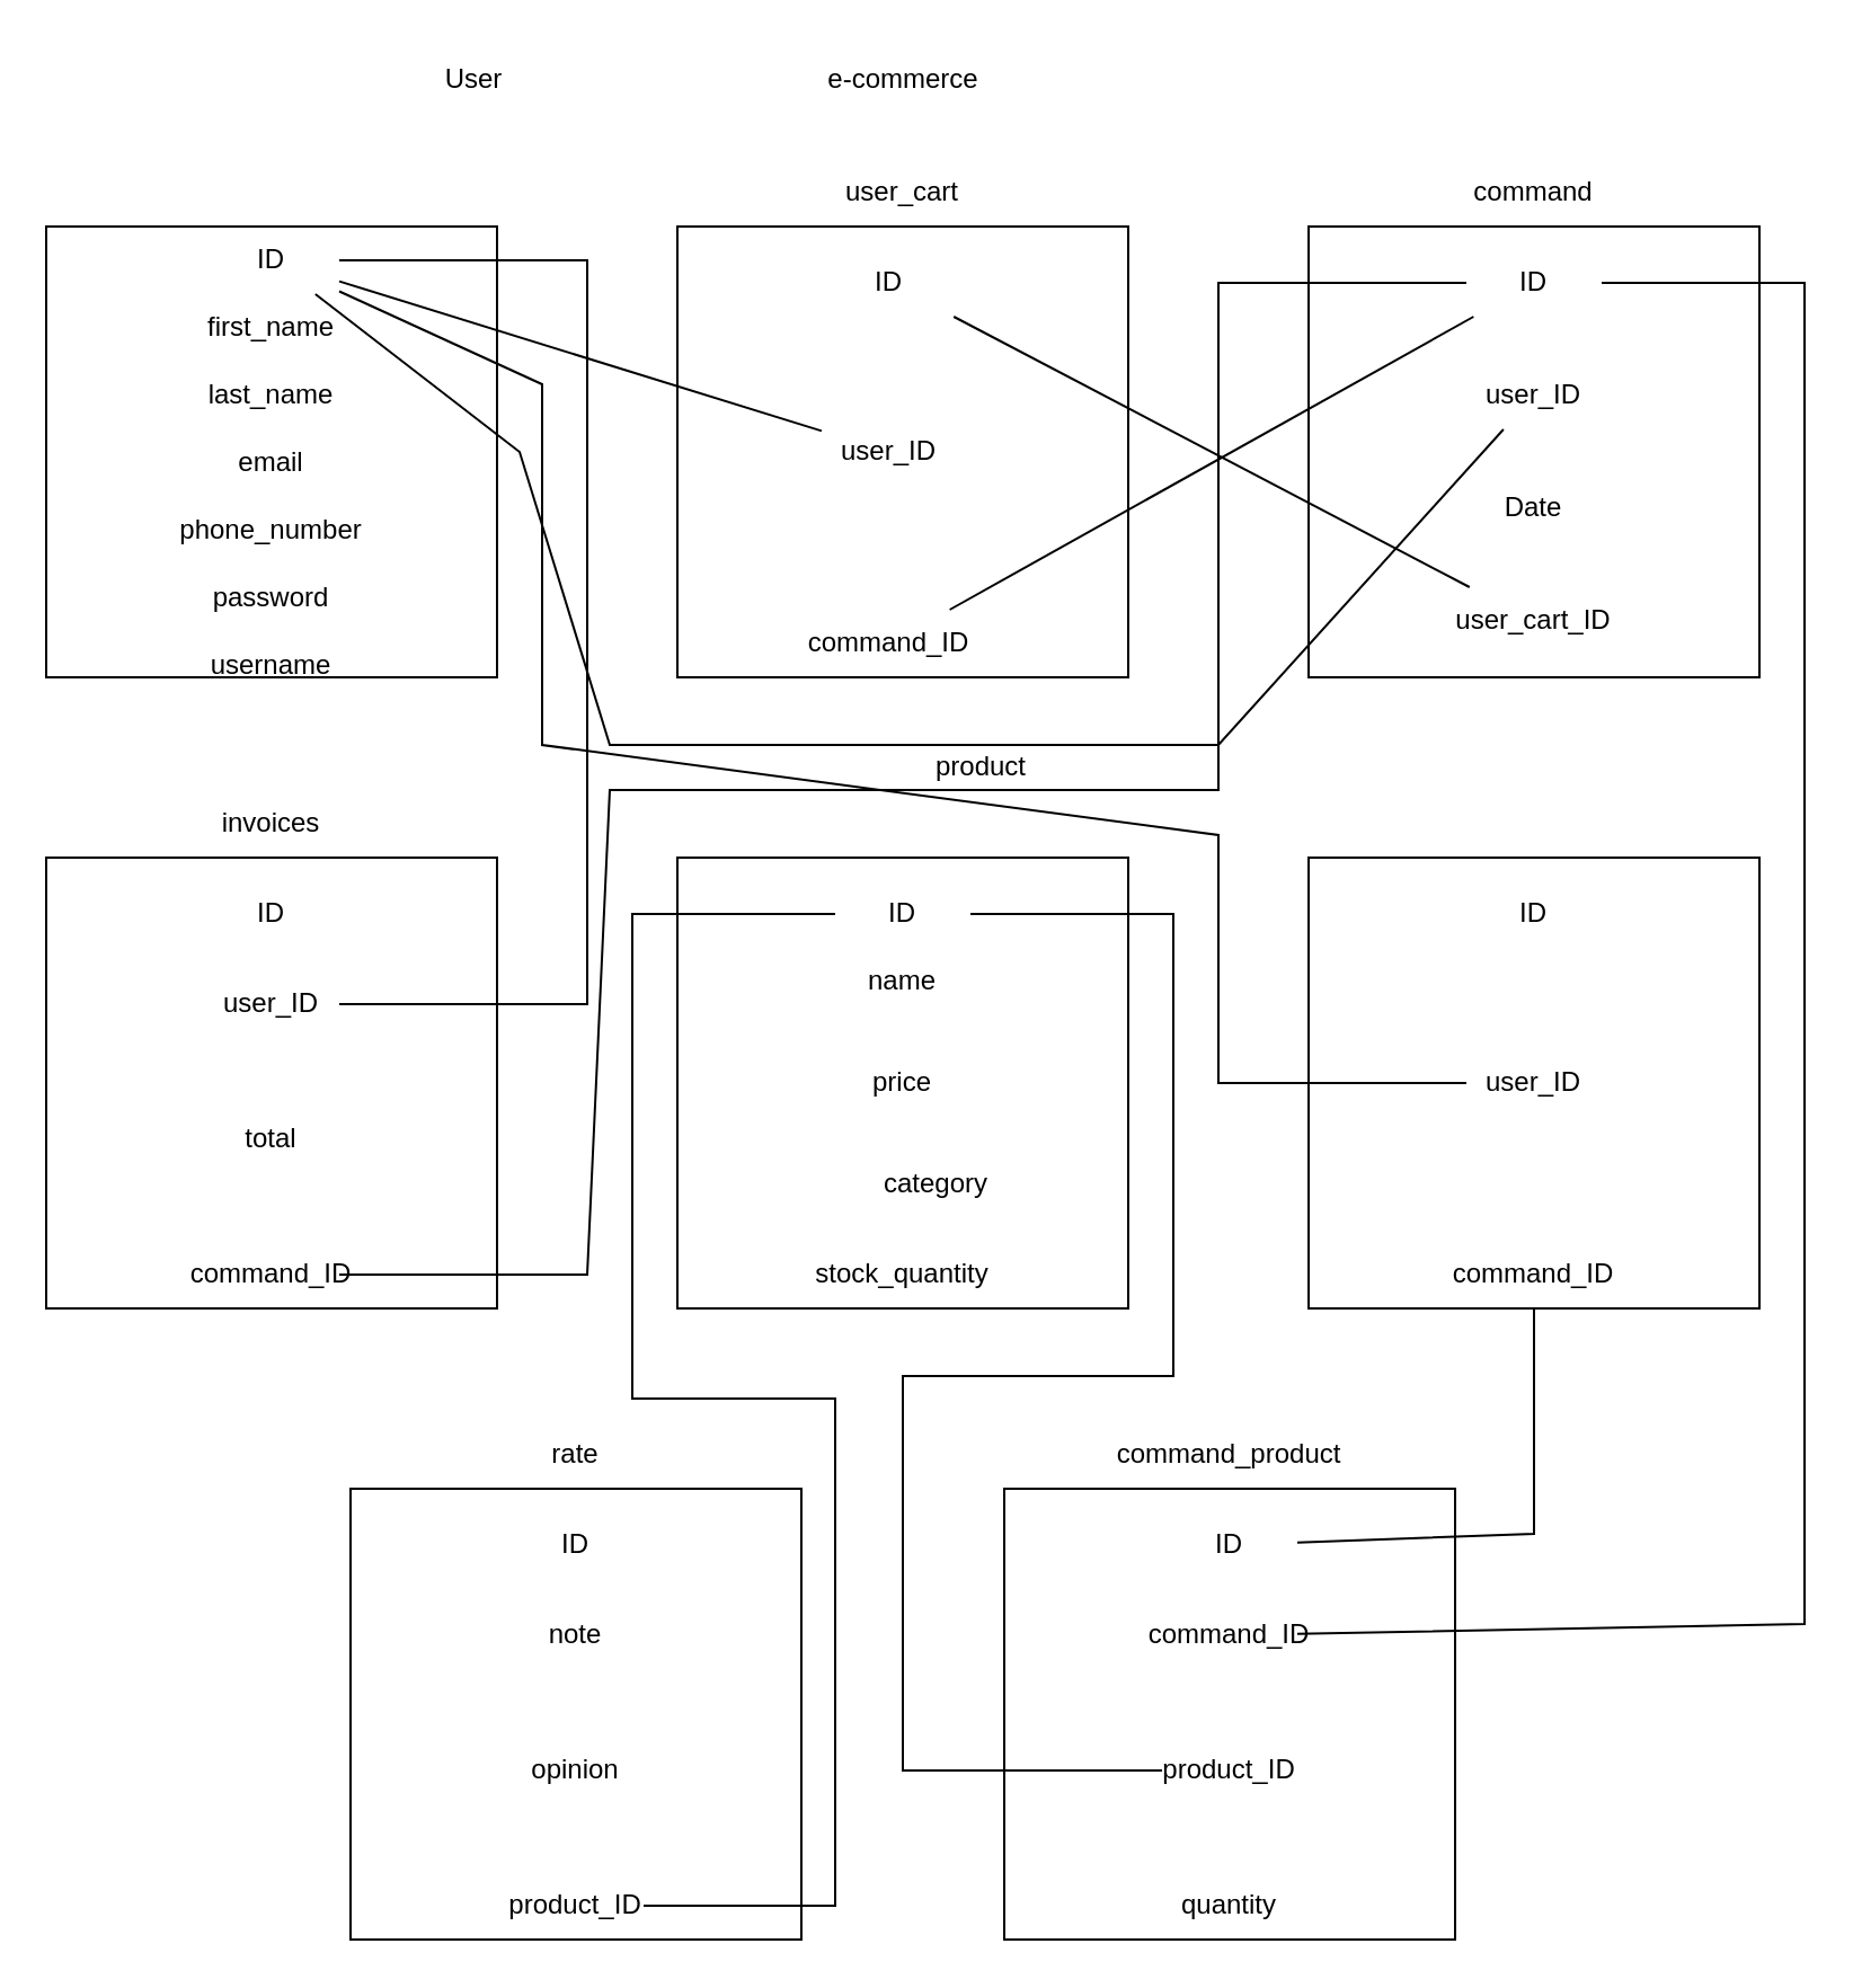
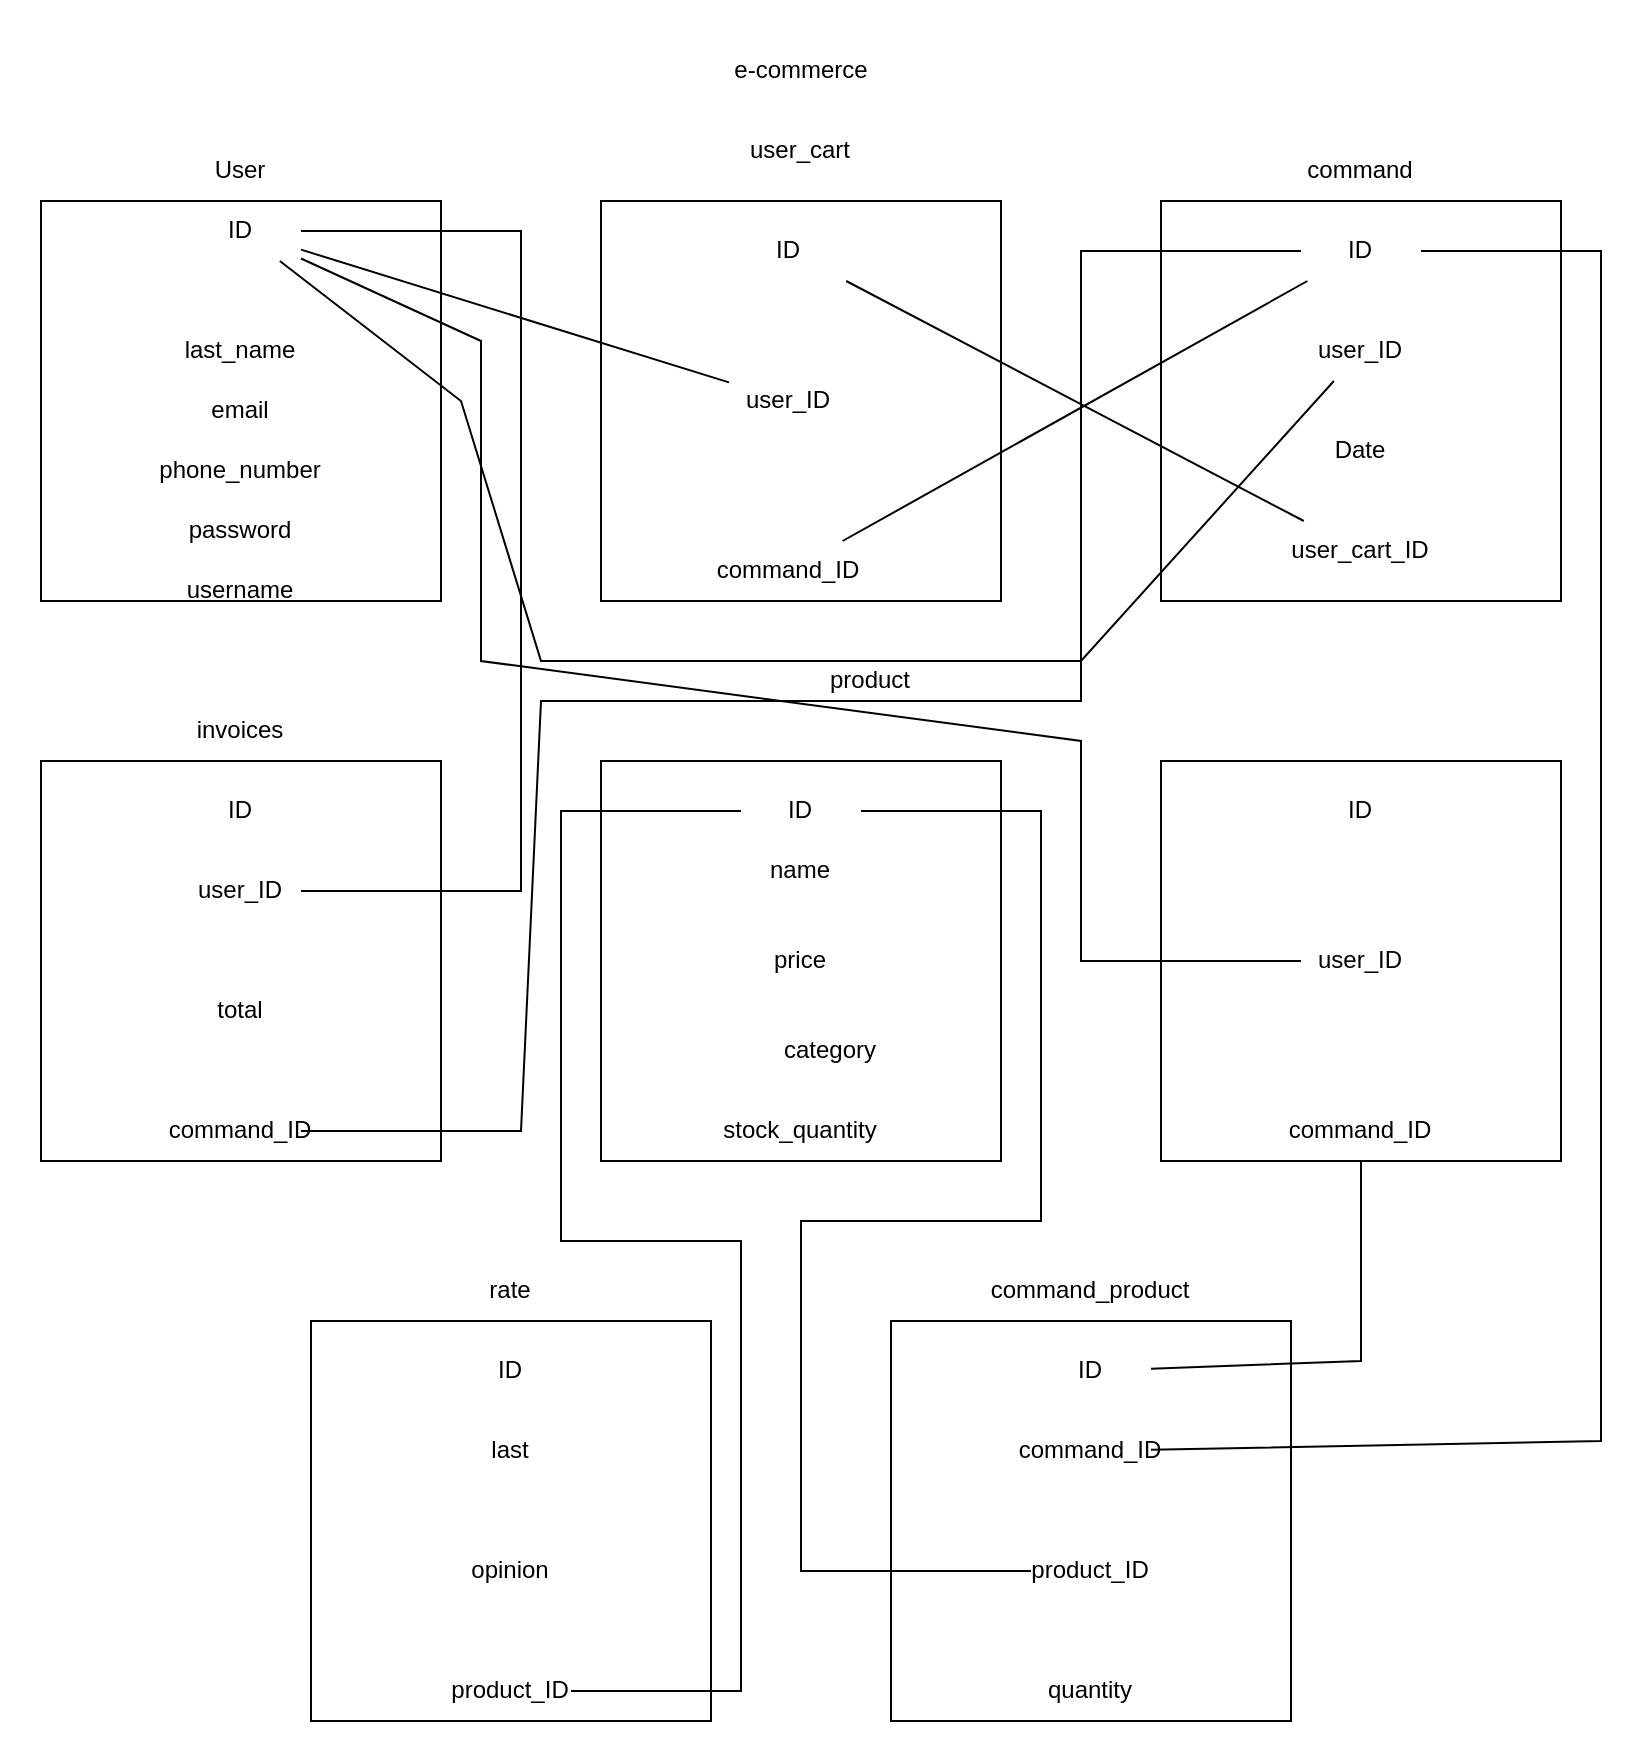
  <mxCell id="0" />
  <mxCell id="1" parent="0" />
  <mxCell id="2" value="" style="whiteSpace=wrap;html=1;aspect=fixed;" parent="1" vertex="1"><mxGeometry x="20" y="100" width="200" height="200" as="geometry" /></mxCell>
  <mxCell id="3" value="e-commerce" style="text;html=1;align=center;verticalAlign=middle;resizable=0;points=[];autosize=1;strokeColor=none;fillColor=none;" parent="1" vertex="1"><mxGeometry x="355" width="90" height="30" as="geometry" y="20" /></mxCell>
- <mxCell id="4" value="User" style="text;html=1;align=center;verticalAlign=middle;whiteSpace=wrap;rounded=0;" vertex="1" parent="1"><mxGeometry x="180" y="20" width="60" height="30" as="geometry" /></mxCell>
+ <mxCell id="4" value="User" style="text;html=1;align=center;verticalAlign=middle;whiteSpace=wrap;rounded=0;" vertex="1" parent="1"><mxGeometry x="90" y="70" width="60" height="30" as="geometry" /></mxCell>
  <mxCell id="5" value="" style="whiteSpace=wrap;html=1;aspect=fixed;" vertex="1" parent="1"><mxGeometry x="300" y="100" width="200" height="200" as="geometry" /></mxCell>
  <mxCell id="6" value="" style="whiteSpace=wrap;html=1;aspect=fixed;" vertex="1" parent="1"><mxGeometry x="580" y="100" width="200" height="200" as="geometry" /></mxCell>
- <mxCell id="7" value="user_cart" style="text;html=1;align=center;verticalAlign=middle;whiteSpace=wrap;rounded=0;" vertex="1" parent="1"><mxGeometry x="370" y="70" width="60" height="30" as="geometry" /></mxCell>
+ <mxCell id="7" value="user_cart" style="text;html=1;align=center;verticalAlign=middle;whiteSpace=wrap;rounded=0;" vertex="1" parent="1"><mxGeometry x="370" y="60" width="60" height="30" as="geometry" /></mxCell>
  <mxCell id="8" value="command" style="text;html=1;align=center;verticalAlign=middle;whiteSpace=wrap;rounded=0;" vertex="1" parent="1"><mxGeometry x="650" y="70" width="60" height="30" as="geometry" /></mxCell>
  <mxCell id="9" value="" style="whiteSpace=wrap;html=1;aspect=fixed;" vertex="1" parent="1"><mxGeometry x="20" y="380" width="200" height="200" as="geometry" /></mxCell>
  <mxCell id="10" value="invoices" style="text;html=1;align=center;verticalAlign=middle;whiteSpace=wrap;rounded=0;" vertex="1" parent="1"><mxGeometry x="90" y="350" width="60" height="30" as="geometry" /></mxCell>
  <mxCell id="11" value="" style="whiteSpace=wrap;html=1;aspect=fixed;" vertex="1" parent="1"><mxGeometry x="300" y="380" width="200" height="200" as="geometry" /></mxCell>
  <mxCell id="12" value="product" style="text;html=1;align=center;verticalAlign=middle;whiteSpace=wrap;rounded=0;" vertex="1" parent="1"><mxGeometry x="405" y="325" width="60" height="30" as="geometry" /></mxCell>
  <mxCell id="13" value="" style="whiteSpace=wrap;html=1;aspect=fixed;" vertex="1" parent="1"><mxGeometry x="580" y="380" width="200" height="200" as="geometry" /></mxCell>
  <mxCell id="14" value="" style="whiteSpace=wrap;html=1;aspect=fixed;" vertex="1" parent="1"><mxGeometry x="155" y="660" width="200" height="200" as="geometry" /></mxCell>
  <mxCell id="15" value="rate" style="text;html=1;align=center;verticalAlign=middle;whiteSpace=wrap;rounded=0;" vertex="1" parent="1"><mxGeometry x="225" y="630" width="60" height="30" as="geometry" /></mxCell>
  <mxCell id="16" value="ID&lt;span style=&quot;color: rgba(0, 0, 0, 0); font-family: monospace; font-size: 0px; text-align: start; text-wrap-mode: nowrap;&quot;&gt;%3CmxGraphModel%3E%3Croot%3E%3CmxCell%20id%3D%220%22%2F%3E%3CmxCell%20id%3D%221%22%20parent%3D%220%22%2F%3E%3CmxCell%20id%3D%222%22%20value%3D%22%22%20style%3D%22whiteSpace%3Dwrap%3Bhtml%3D1%3Baspect%3Dfixed%3B%22%20vertex%3D%221%22%20parent%3D%221%22%3E%3CmxGeometry%20x%3D%22314%22%20y%3D%22360%22%20width%3D%22200%22%20height%3D%22200%22%20as%3D%22geometry%22%2F%3E%3C%2FmxCell%3E%3C%2Froot%3E%3C%2FmxGraphModel%3E&lt;/span&gt;" style="text;html=1;align=center;verticalAlign=middle;whiteSpace=wrap;rounded=0;" vertex="1" parent="1"><mxGeometry x="650" y="110" width="60" height="30" as="geometry" /></mxCell>
  <mxCell id="17" value="user_ID" style="text;html=1;align=center;verticalAlign=middle;whiteSpace=wrap;rounded=0;" vertex="1" parent="1"><mxGeometry x="650" y="160" width="60" height="30" as="geometry" /></mxCell>
  <mxCell id="18" value="Date" style="text;html=1;align=center;verticalAlign=middle;whiteSpace=wrap;rounded=0;" vertex="1" parent="1"><mxGeometry x="650" y="210" width="60" height="30" as="geometry" /></mxCell>
  <mxCell id="19" value="user_cart_ID" style="text;html=1;align=center;verticalAlign=middle;whiteSpace=wrap;rounded=0;" vertex="1" parent="1"><mxGeometry x="650" y="260" width="60" height="30" as="geometry" /></mxCell>
  <mxCell id="20" value="ID" style="text;html=1;align=center;verticalAlign=middle;whiteSpace=wrap;rounded=0;" vertex="1" parent="1"><mxGeometry x="364" y="110" width="60" height="30" as="geometry" /></mxCell>
  <mxCell id="21" value="user_ID" style="text;html=1;align=center;verticalAlign=middle;whiteSpace=wrap;rounded=0;" vertex="1" parent="1"><mxGeometry x="90" y="430" width="60" height="30" as="geometry" /></mxCell>
  <mxCell id="22" value="ID" style="text;html=1;align=center;verticalAlign=middle;whiteSpace=wrap;rounded=0;" vertex="1" parent="1"><mxGeometry x="90" y="390" width="60" height="30" as="geometry" /></mxCell>
  <mxCell id="23" value="total" style="text;html=1;align=center;verticalAlign=middle;whiteSpace=wrap;rounded=0;" vertex="1" parent="1"><mxGeometry x="90" y="490" width="60" height="30" as="geometry" /></mxCell>
  <mxCell id="24" value="command_ID" style="text;html=1;align=center;verticalAlign=middle;whiteSpace=wrap;rounded=0;" vertex="1" parent="1"><mxGeometry x="90" y="550" width="60" height="30" as="geometry" /></mxCell>
  <mxCell id="25" value="ID" style="text;html=1;align=center;verticalAlign=middle;whiteSpace=wrap;rounded=0;" vertex="1" parent="1"><mxGeometry x="650" y="390" width="60" height="30" as="geometry" /></mxCell>
  <mxCell id="26" value="user_ID" style="text;html=1;align=center;verticalAlign=middle;whiteSpace=wrap;rounded=0;" vertex="1" parent="1"><mxGeometry x="650" y="465" width="60" height="30" as="geometry" /></mxCell>
  <mxCell id="27" value="command_ID" style="text;html=1;align=center;verticalAlign=middle;whiteSpace=wrap;rounded=0;" vertex="1" parent="1"><mxGeometry x="650" y="550" width="60" height="30" as="geometry" /></mxCell>
  <mxCell id="28" value="ID" style="text;html=1;align=center;verticalAlign=middle;whiteSpace=wrap;rounded=0;" vertex="1" parent="1"><mxGeometry x="370" y="390" width="60" height="30" as="geometry" /></mxCell>
  <mxCell id="29" value="name" style="text;html=1;align=center;verticalAlign=middle;whiteSpace=wrap;rounded=0;" vertex="1" parent="1"><mxGeometry x="370" y="420" width="60" height="30" as="geometry" /></mxCell>
  <mxCell id="30" value="price" style="text;html=1;align=center;verticalAlign=middle;whiteSpace=wrap;rounded=0;" vertex="1" parent="1"><mxGeometry x="370" y="465" width="60" height="30" as="geometry" /></mxCell>
  <mxCell id="31" value="category" style="text;html=1;align=center;verticalAlign=middle;whiteSpace=wrap;rounded=0;" vertex="1" parent="1"><mxGeometry x="385" y="510" width="60" height="30" as="geometry" /></mxCell>
  <mxCell id="32" value="stock_quantity" style="text;html=1;align=center;verticalAlign=middle;whiteSpace=wrap;rounded=0;" vertex="1" parent="1"><mxGeometry x="370" y="550" width="60" height="30" as="geometry" /></mxCell>
  <mxCell id="33" value="ID" style="text;html=1;align=center;verticalAlign=middle;whiteSpace=wrap;rounded=0;" vertex="1" parent="1"><mxGeometry x="225" y="670" width="60" height="30" as="geometry" /></mxCell>
- <mxCell id="34" value="note" style="text;html=1;align=center;verticalAlign=middle;whiteSpace=wrap;rounded=0;" vertex="1" parent="1"><mxGeometry x="225" y="710" width="60" height="30" as="geometry" /></mxCell>
+ <mxCell id="34" value="last" style="text;html=1;align=center;verticalAlign=middle;whiteSpace=wrap;rounded=0;" vertex="1" parent="1"><mxGeometry x="225" y="710" width="60" height="30" as="geometry" /></mxCell>
  <mxCell id="35" value="opinion" style="text;html=1;align=center;verticalAlign=middle;whiteSpace=wrap;rounded=0;" vertex="1" parent="1"><mxGeometry x="225" y="770" width="60" height="30" as="geometry" /></mxCell>
  <mxCell id="36" value="product_ID" style="text;html=1;align=center;verticalAlign=middle;whiteSpace=wrap;rounded=0;" vertex="1" parent="1"><mxGeometry x="225" y="830" width="60" height="30" as="geometry" /></mxCell>
  <mxCell id="37" value="ID" style="text;html=1;align=center;verticalAlign=middle;whiteSpace=wrap;rounded=0;" vertex="1" parent="1"><mxGeometry x="90" y="100" width="60" height="30" as="geometry" /></mxCell>
- <mxCell id="38" value="first_name" style="text;html=1;align=center;verticalAlign=middle;whiteSpace=wrap;rounded=0;" vertex="1" parent="1"><mxGeometry x="90" y="130" width="60" height="30" as="geometry" /></mxCell>
  <mxCell id="39" value="last_name" style="text;html=1;align=center;verticalAlign=middle;whiteSpace=wrap;rounded=0;" vertex="1" parent="1"><mxGeometry x="90" y="160" width="60" height="30" as="geometry" /></mxCell>
  <mxCell id="40" value="email" style="text;html=1;align=center;verticalAlign=middle;whiteSpace=wrap;rounded=0;" vertex="1" parent="1"><mxGeometry x="90" y="190" width="60" height="30" as="geometry" /></mxCell>
  <mxCell id="41" value="phone_number" style="text;html=1;align=center;verticalAlign=middle;whiteSpace=wrap;rounded=0;" vertex="1" parent="1"><mxGeometry x="90" y="220" width="60" height="30" as="geometry" /></mxCell>
  <mxCell id="42" value="password" style="text;html=1;align=center;verticalAlign=middle;whiteSpace=wrap;rounded=0;" vertex="1" parent="1"><mxGeometry x="90" y="250" width="60" height="30" as="geometry" /></mxCell>
  <mxCell id="43" value="username" style="text;html=1;align=center;verticalAlign=middle;whiteSpace=wrap;rounded=0;" vertex="1" parent="1"><mxGeometry x="90" y="280" width="60" height="30" as="geometry" /></mxCell>
  <mxCell id="44" value="user_ID" style="text;html=1;align=center;verticalAlign=middle;whiteSpace=wrap;rounded=0;" vertex="1" parent="1"><mxGeometry x="364" y="185" width="60" height="30" as="geometry" /></mxCell>
  <mxCell id="45" value="command_ID" style="text;html=1;align=center;verticalAlign=middle;whiteSpace=wrap;rounded=0;" vertex="1" parent="1"><mxGeometry x="364" y="270" width="60" height="30" as="geometry" /></mxCell>
  <mxCell id="46" value="" style="endArrow=none;html=1;rounded=0;" edge="1" parent="1" source="37" target="44"><mxGeometry width="50" height="50" relative="1" as="geometry"><mxPoint x="240" y="230" as="sourcePoint" /><mxPoint x="290" y="180" as="targetPoint" /></mxGeometry></mxCell>
  <mxCell id="47" value="" style="endArrow=none;html=1;rounded=0;" edge="1" parent="1" source="45" target="16"><mxGeometry width="50" height="50" relative="1" as="geometry"><mxPoint x="410" y="270" as="sourcePoint" /><mxPoint x="460" y="220" as="targetPoint" /></mxGeometry></mxCell>
  <mxCell id="48" value="" style="endArrow=none;html=1;rounded=0;" edge="1" parent="1" source="20" target="19"><mxGeometry width="50" height="50" relative="1" as="geometry"><mxPoint x="450" y="320" as="sourcePoint" /><mxPoint x="500" y="270" as="targetPoint" /></mxGeometry></mxCell>
  <mxCell id="49" value="" style="endArrow=none;html=1;rounded=0;" edge="1" parent="1" source="37" target="17"><mxGeometry width="50" height="50" relative="1" as="geometry"><mxPoint x="270" y="130" as="sourcePoint" /><mxPoint x="480" y="310" as="targetPoint" /><Array as="points"><mxPoint x="230" y="200" /><mxPoint x="270" y="330" /><mxPoint x="400" y="330" /><mxPoint x="540" y="330" /></Array></mxGeometry></mxCell>
  <mxCell id="50" value="" style="endArrow=none;html=1;rounded=0;" edge="1" parent="1" source="24" target="16"><mxGeometry width="50" height="50" relative="1" as="geometry"><mxPoint x="240" y="360" as="sourcePoint" /><mxPoint x="540" y="350" as="targetPoint" /><Array as="points"><mxPoint x="260" y="565" /><mxPoint x="270" y="350" /><mxPoint x="540" y="350" /><mxPoint x="540" y="125" /></Array></mxGeometry></mxCell>
  <mxCell id="51" value="" style="endArrow=none;html=1;rounded=0;" edge="1" parent="1" source="21" target="37"><mxGeometry width="50" height="50" relative="1" as="geometry"><mxPoint x="230" y="480" as="sourcePoint" /><mxPoint x="280" y="430" as="targetPoint" /><Array as="points"><mxPoint x="260" y="445" /><mxPoint x="260" y="115" /></Array></mxGeometry></mxCell>
  <mxCell id="52" value="" style="endArrow=none;html=1;rounded=0;" edge="1" parent="1" source="37" target="26"><mxGeometry width="50" height="50" relative="1" as="geometry"><mxPoint x="290" y="250" as="sourcePoint" /><mxPoint x="560" y="420" as="targetPoint" /><Array as="points"><mxPoint x="240" y="170" /><mxPoint x="240" y="330" /><mxPoint x="540" y="370" /><mxPoint x="540" y="480" /></Array></mxGeometry></mxCell>
  <mxCell id="53" value="" style="whiteSpace=wrap;html=1;aspect=fixed;" vertex="1" parent="1"><mxGeometry x="445" y="660" width="200" height="200" as="geometry" /></mxCell>
  <mxCell id="54" value="command_product" style="text;html=1;align=center;verticalAlign=middle;whiteSpace=wrap;rounded=0;" vertex="1" parent="1"><mxGeometry x="515" y="630" width="60" height="30" as="geometry" /></mxCell>
  <mxCell id="55" value="ID" style="text;html=1;align=center;verticalAlign=middle;whiteSpace=wrap;rounded=0;" vertex="1" parent="1"><mxGeometry x="515" y="670" width="60" height="30" as="geometry" /></mxCell>
  <mxCell id="56" value="command_ID" style="text;html=1;align=center;verticalAlign=middle;whiteSpace=wrap;rounded=0;" vertex="1" parent="1"><mxGeometry x="515" y="710" width="60" height="30" as="geometry" /></mxCell>
  <mxCell id="57" value="product_ID" style="text;html=1;align=center;verticalAlign=middle;whiteSpace=wrap;rounded=0;" vertex="1" parent="1"><mxGeometry x="515" y="770" width="60" height="30" as="geometry" /></mxCell>
  <mxCell id="58" value="quantity" style="text;html=1;align=center;verticalAlign=middle;whiteSpace=wrap;rounded=0;" vertex="1" parent="1"><mxGeometry x="515" y="830" width="60" height="30" as="geometry" /></mxCell>
  <mxCell id="59" value="" style="endArrow=none;html=1;rounded=0;" edge="1" parent="1" source="55" target="27"><mxGeometry width="50" height="50" relative="1" as="geometry"><mxPoint x="460" y="610" as="sourcePoint" /><mxPoint x="510" y="560" as="targetPoint" /><Array as="points"><mxPoint x="680" y="680" /></Array></mxGeometry></mxCell>
  <mxCell id="60" value="" style="endArrow=none;html=1;rounded=0;" edge="1" parent="1" source="16" target="56"><mxGeometry width="50" height="50" relative="1" as="geometry"><mxPoint x="790" y="270" as="sourcePoint" /><mxPoint x="710" y="770" as="targetPoint" /><Array as="points"><mxPoint x="800" y="125" /><mxPoint x="800" y="720" /></Array></mxGeometry></mxCell>
  <mxCell id="61" value="" style="endArrow=none;html=1;rounded=0;" edge="1" parent="1" source="57" target="28"><mxGeometry width="50" height="50" relative="1" as="geometry"><mxPoint x="410" y="740" as="sourcePoint" /><mxPoint x="410" y="540" as="targetPoint" /><Array as="points"><mxPoint x="400" y="785" /><mxPoint x="400" y="610" /><mxPoint x="520" y="610" /><mxPoint x="520" y="405" /></Array></mxGeometry></mxCell>
  <mxCell id="62" value="" style="endArrow=none;html=1;rounded=0;" edge="1" parent="1" source="36" target="28"><mxGeometry width="50" height="50" relative="1" as="geometry"><mxPoint x="320" y="720" as="sourcePoint" /><mxPoint x="290" y="590" as="targetPoint" /><Array as="points"><mxPoint x="370" y="845" /><mxPoint x="370" y="620" /><mxPoint x="280" y="620" /><mxPoint x="280" y="405" /></Array></mxGeometry></mxCell>
